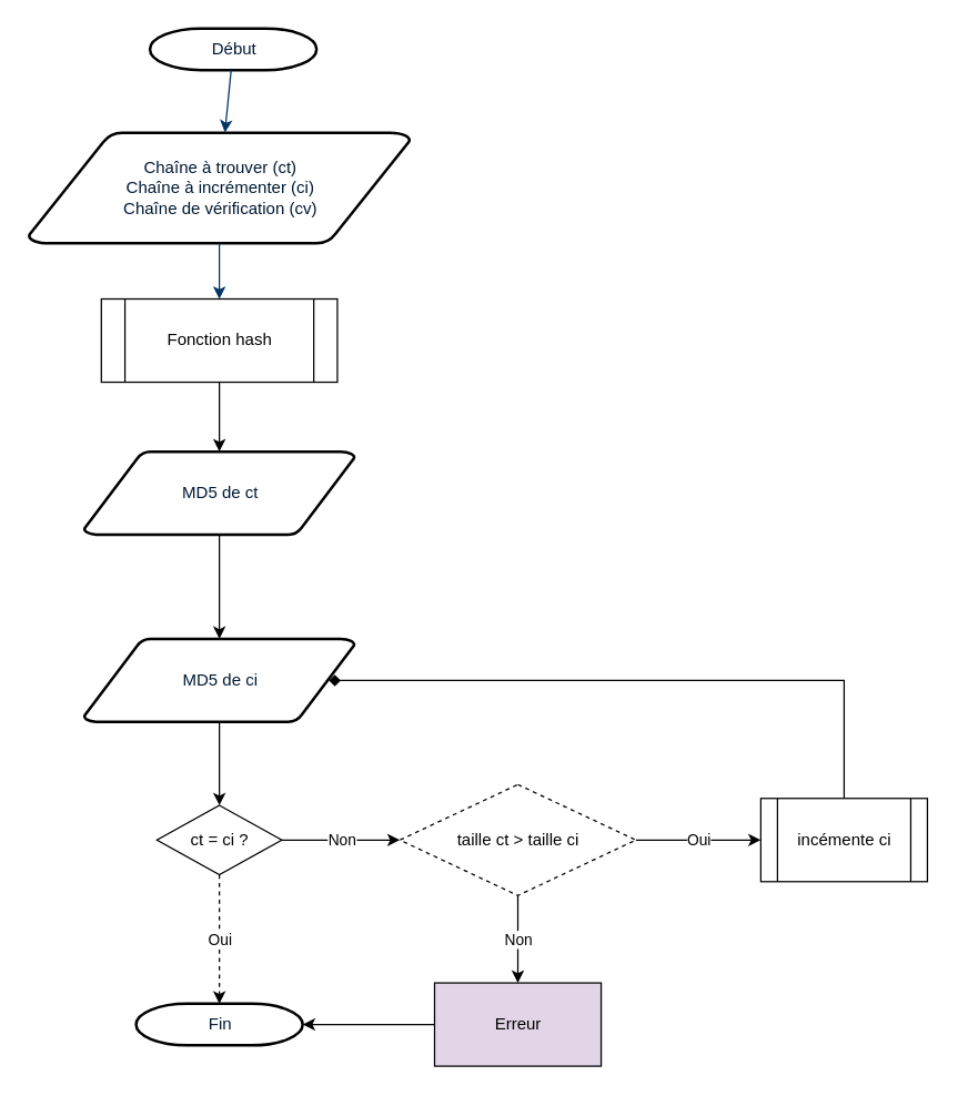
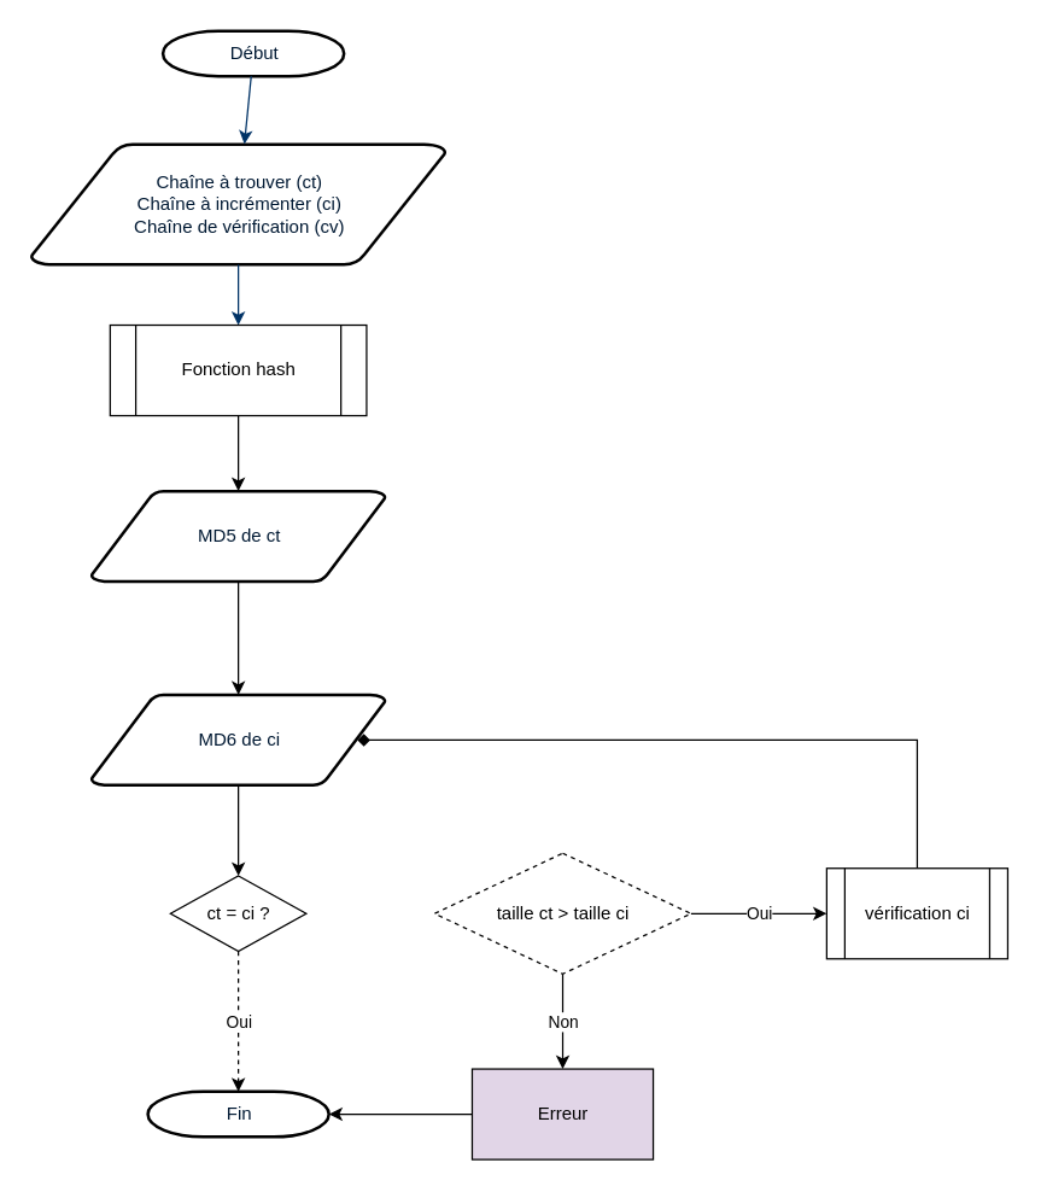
  <mxCell id="0" />
  <mxCell id="1" parent="0" />
  <mxCell id="2" value="Début" style="shape=mxgraph.flowchart.terminator;fillColor=#FFFFFF;strokeColor=#000000;strokeWidth=2;gradientColor=none;gradientDirection=north;fontColor=#001933;fontStyle=0;html=1;" parent="1" vertex="1"><mxGeometry x="107.5" y="20" width="120" height="30" as="geometry" /></mxCell>
  <mxCell id="3" value="&lt;div align=&quot;center&quot;&gt;Chaîne à trouver (ct)&lt;br&gt;&lt;/div&gt;&lt;div&gt;Chaîne à incrémenter (ci)&lt;br&gt;&lt;/div&gt;Chaîne de vérification (cv)" style="shape=mxgraph.flowchart.data;fillColor=#FFFFFF;strokeColor=#000000;strokeWidth=2;gradientColor=none;gradientDirection=north;fontColor=#001933;fontStyle=0;html=1;align=center;" parent="1" vertex="1"><mxGeometry x="20" y="95" width="275" height="80" as="geometry" /></mxCell>
  <mxCell id="4" style="fontColor=#001933;fontStyle=1;strokeColor=#003366;strokeWidth=1;html=1;" parent="1" source="2" target="3" edge="1"><mxGeometry relative="1" as="geometry" /></mxCell>
  <mxCell id="5" style="fontColor=#001933;fontStyle=1;strokeColor=#003366;strokeWidth=1;html=1;" parent="1" source="3" edge="1"><mxGeometry relative="1" as="geometry"><mxPoint x="157.5" y="215" as="targetPoint" /></mxGeometry></mxCell>
  <mxCell id="6" style="edgeStyle=orthogonalEdgeStyle;rounded=0;orthogonalLoop=1;jettySize=auto;html=1;" parent="1" source="7" target="9" edge="1"><mxGeometry relative="1" as="geometry" /></mxCell>
  <mxCell id="7" value="&lt;div&gt;Fonction hash&lt;br&gt;&lt;/div&gt;" style="shape=process;whiteSpace=wrap;html=1;backgroundOutline=1;" parent="1" vertex="1"><mxGeometry x="72.5" y="215" width="170" height="60" as="geometry" /></mxCell>
  <mxCell id="8" style="edgeStyle=orthogonalEdgeStyle;rounded=0;orthogonalLoop=1;jettySize=auto;html=1;exitX=0.5;exitY=1;exitDx=0;exitDy=0;exitPerimeter=0;entryX=0.5;entryY=0;entryDx=0;entryDy=0;entryPerimeter=0;" edge="1" parent="1" source="9" target="19"><mxGeometry relative="1" as="geometry" /></mxCell>
  <mxCell id="9" value="MD5 de ct" style="shape=mxgraph.flowchart.data;fillColor=#FFFFFF;strokeColor=#000000;strokeWidth=2;gradientColor=none;gradientDirection=north;fontColor=#001933;fontStyle=0;html=1;align=center;" parent="1" vertex="1"><mxGeometry x="60" y="325" width="195" height="60" as="geometry" /></mxCell>
- <mxCell id="10" value="Non" style="edgeStyle=orthogonalEdgeStyle;rounded=0;orthogonalLoop=1;jettySize=auto;html=1;exitX=1;exitY=0.5;exitDx=0;exitDy=0;entryX=0;entryY=0.5;entryDx=0;entryDy=0;" edge="1" parent="1" source="12" target="15"><mxGeometry relative="1" as="geometry" /></mxCell>
  <mxCell id="11" value="&lt;div&gt;Oui&lt;/div&gt;" style="edgeStyle=orthogonalEdgeStyle;rounded=0;orthogonalLoop=1;jettySize=auto;html=1;entryX=0.5;entryY=0;entryDx=0;entryDy=0;entryPerimeter=0;dashed=1;" edge="1" parent="1" source="12" target="20"><mxGeometry relative="1" as="geometry"><mxPoint x="157.5" y="685" as="targetPoint" /></mxGeometry></mxCell>
  <mxCell id="12" value="ct = ci ?" style="rhombus;whiteSpace=wrap;html=1;" parent="1" vertex="1"><mxGeometry x="112.5" y="580" width="90" height="50" as="geometry" /></mxCell>
  <mxCell id="13" value="Oui" style="edgeStyle=orthogonalEdgeStyle;rounded=0;orthogonalLoop=1;jettySize=auto;html=1;entryX=0;entryY=0.5;entryDx=0;entryDy=0;" edge="1" parent="1" source="15" target="17"><mxGeometry relative="1" as="geometry" /></mxCell>
  <mxCell id="14" value="&lt;div&gt;Non&lt;/div&gt;" style="edgeStyle=orthogonalEdgeStyle;rounded=0;orthogonalLoop=1;jettySize=auto;html=1;" edge="1" parent="1" source="15" target="22"><mxGeometry relative="1" as="geometry"><mxPoint x="372.5" y="675" as="targetPoint" /></mxGeometry></mxCell>
  <mxCell id="15" value="taille ct &amp;gt; taille ci" style="rhombus;whiteSpace=wrap;html=1;dashed=1;" parent="1" vertex="1"><mxGeometry x="287.5" y="565" width="170" height="80" as="geometry" /></mxCell>
  <mxCell id="16" style="edgeStyle=orthogonalEdgeStyle;rounded=0;orthogonalLoop=1;jettySize=auto;html=1;exitX=0.5;exitY=0;exitDx=0;exitDy=0;entryX=0.905;entryY=0.5;entryDx=0;entryDy=0;entryPerimeter=0;endArrow=diamond;" edge="1" parent="1" source="17" target="19"><mxGeometry relative="1" as="geometry"><Array as="points"><mxPoint x="607.5" y="490" /></Array></mxGeometry></mxCell>
- <mxCell id="17" value="incémente ci" style="shape=process;whiteSpace=wrap;html=1;backgroundOutline=1;" parent="1" vertex="1"><mxGeometry x="547.5" y="575" width="120" height="60" as="geometry" /></mxCell>
+ <mxCell id="17" value="vérification ci" style="shape=process;whiteSpace=wrap;html=1;backgroundOutline=1;" parent="1" vertex="1"><mxGeometry x="547.5" y="575" width="120" height="60" as="geometry" /></mxCell>
  <mxCell id="18" style="edgeStyle=orthogonalEdgeStyle;rounded=0;orthogonalLoop=1;jettySize=auto;html=1;entryX=0.5;entryY=0;entryDx=0;entryDy=0;" edge="1" parent="1" source="19" target="12"><mxGeometry relative="1" as="geometry" /></mxCell>
- <mxCell id="19" value="&lt;div&gt;MD5 de ci&lt;/div&gt;" style="shape=mxgraph.flowchart.data;fillColor=#FFFFFF;strokeColor=#000000;strokeWidth=2;gradientColor=none;gradientDirection=north;fontColor=#001933;fontStyle=0;html=1;align=center;" vertex="1" parent="1"><mxGeometry x="60" y="460" width="195" height="60" as="geometry" /></mxCell>
+ <mxCell id="19" value="&lt;div&gt;MD6 de ci&lt;/div&gt;" style="shape=mxgraph.flowchart.data;fillColor=#FFFFFF;strokeColor=#000000;strokeWidth=2;gradientColor=none;gradientDirection=north;fontColor=#001933;fontStyle=0;html=1;align=center;" vertex="1" parent="1"><mxGeometry x="60" y="460" width="195" height="60" as="geometry" /></mxCell>
  <mxCell id="20" value="&lt;div&gt;Fin&lt;/div&gt;" style="shape=mxgraph.flowchart.terminator;fillColor=#FFFFFF;strokeColor=#000000;strokeWidth=2;gradientColor=none;gradientDirection=north;fontColor=#001933;fontStyle=0;html=1;" vertex="1" parent="1"><mxGeometry x="97.5" y="723" width="120" height="30" as="geometry" /></mxCell>
  <mxCell id="21" style="edgeStyle=orthogonalEdgeStyle;rounded=0;orthogonalLoop=1;jettySize=auto;html=1;entryX=1;entryY=0.5;entryDx=0;entryDy=0;entryPerimeter=0;" edge="1" parent="1" source="22" target="20"><mxGeometry relative="1" as="geometry" /></mxCell>
  <mxCell id="22" value="Erreur" style="rounded=0;whiteSpace=wrap;html=1;fillColor=#e1d5e7;" vertex="1" parent="1"><mxGeometry x="312.5" y="708" width="120" height="60" as="geometry" /></mxCell>
